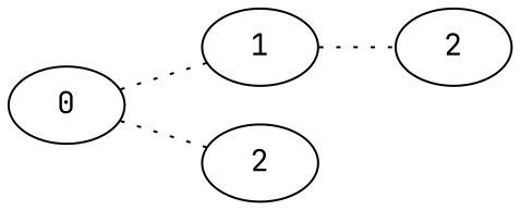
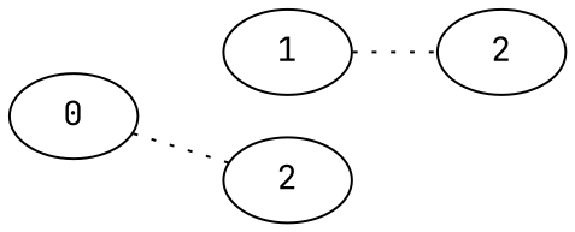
  graph {
    fontname="JetBrains Mono"
    rankdir=LR
    node [fontname="JetBrains Mono"]
    edge [fontname="JetBrains Mono" style=dotted]
    n1 [label=0]
    n2 [label=1]
    n3 [label=2]
    n4 [label=2]
-   n1 -- n2
    n1 -- n3
    n2 -- n4
  }
